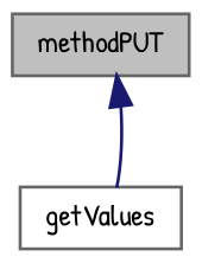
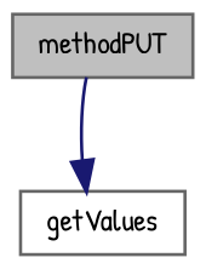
  digraph {
    rankdir=TB
    fontname="Patrick Hand"
    node [color=gray40 fontname="Patrick Hand" fontsize=10 shape=record style=filled]
    n1 [fillcolor=grey75 fontcolor=black height=0.2 label=methodPUT width=0.4]
    n2 [fillcolor=white height=0.2 label=getValues width=0.4]
-   n2 -> n1 [color=midnightblue fontname="Patrick Hand" fontsize=10 labelfontname=Helvetica labelfontsize=10 style=solid]
+   n1 -> n2 [color=midnightblue fontname="Patrick Hand" fontsize=10 labelfontname=Helvetica labelfontsize=10 style=solid]
  }
